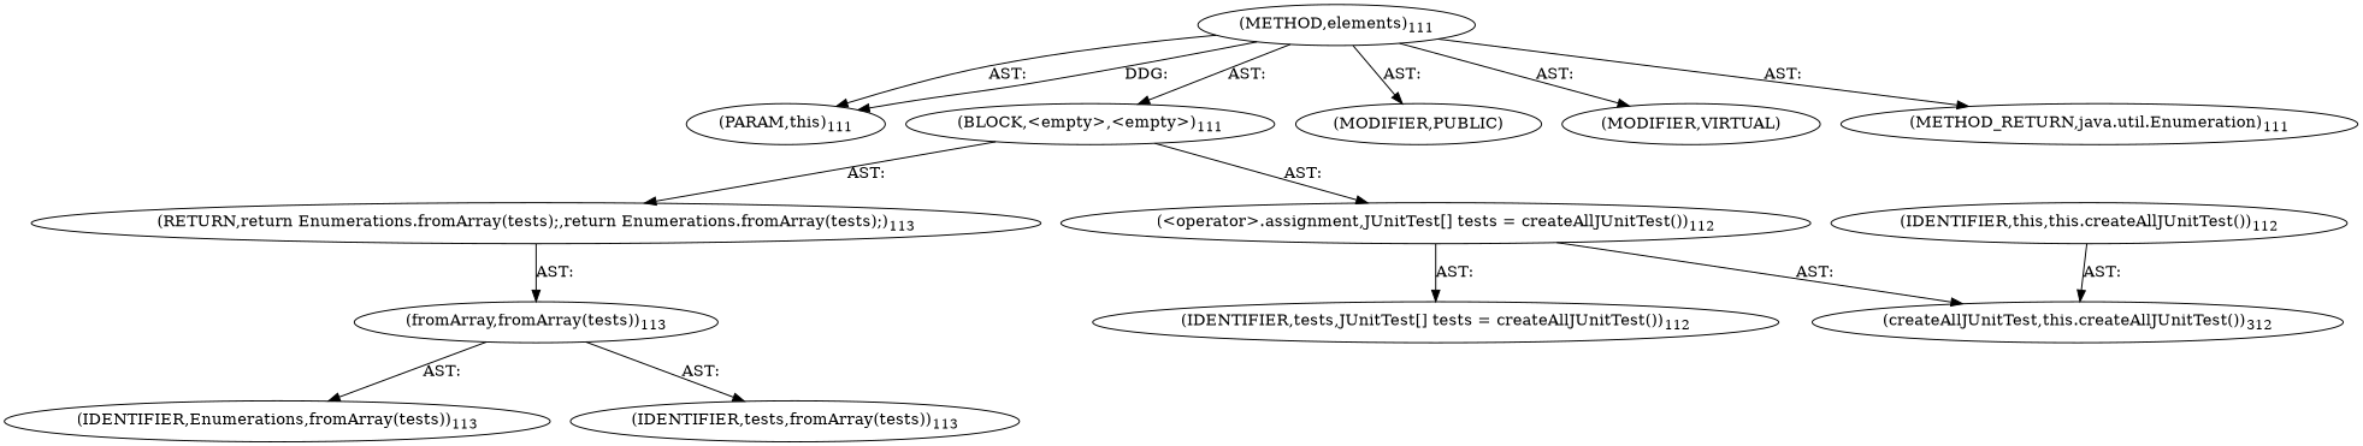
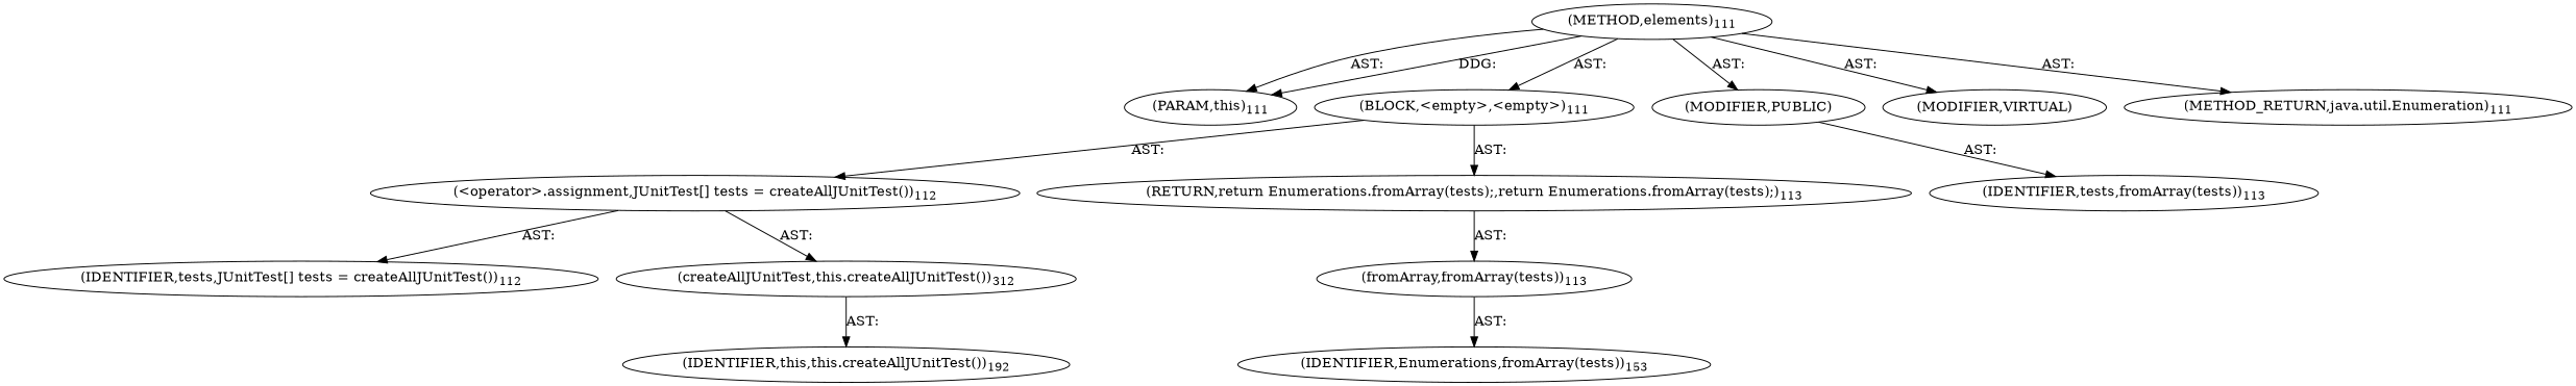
  digraph {
    n1 [label=<(METHOD,elements)<SUB>111</SUB>>]
    n2 [label=<(PARAM,this)<SUB>111</SUB>>]
    n3 [label=<(BLOCK,&lt;empty&gt;,&lt;empty&gt;)<SUB>111</SUB>>]
    n4 [label=<(MODIFIER,PUBLIC)>]
    n5 [label=<(MODIFIER,VIRTUAL)>]
    n6 [label=<(METHOD_RETURN,java.util.Enumeration)<SUB>111</SUB>>]
    n7 [label=<(&lt;operator&gt;.assignment,JUnitTest[] tests = createAllJUnitTest())<SUB>112</SUB>>]
    n8 [label=<(RETURN,return Enumerations.fromArray(tests);,return Enumerations.fromArray(tests);)<SUB>113</SUB>>]
    n9 [label=<(IDENTIFIER,tests,JUnitTest[] tests = createAllJUnitTest())<SUB>112</SUB>>]
    n10 [label=<(createAllJUnitTest,this.createAllJUnitTest())<SUB>312</SUB>>]
    n11 [label=<(fromArray,fromArray(tests))<SUB>113</SUB>>]
-   n12 [label=<(IDENTIFIER,this,this.createAllJUnitTest())<SUB>112</SUB>>]
-   n13 [label=<(IDENTIFIER,Enumerations,fromArray(tests))<SUB>113</SUB>>]
+   n12 [label=<(IDENTIFIER,this,this.createAllJUnitTest())<SUB>192</SUB>>]
+   n13 [label=<(IDENTIFIER,Enumerations,fromArray(tests))<SUB>153</SUB>>]
    n14 [label=<(IDENTIFIER,tests,fromArray(tests))<SUB>113</SUB>>]
    n1 -> n2 [label="AST: "]
    n1 -> n2 [label="DDG: "]
    n1 -> n3 [label="AST: "]
    n1 -> n4 [label="AST: "]
    n1 -> n5 [label="AST: "]
    n1 -> n6 [label="AST: "]
    n3 -> n7 [label="AST: "]
    n3 -> n8 [label="AST: "]
    n7 -> n9 [label="AST: "]
    n7 -> n10 [label="AST: "]
    n8 -> n11 [label="AST: "]
-   n12 -> n10 [label="AST: "]
+   n10 -> n12 [label="AST: "]
    n11 -> n13 [label="AST: "]
-   n11 -> n14 [label="AST: "]
+   n4 -> n14 [label="AST: "]
  }
